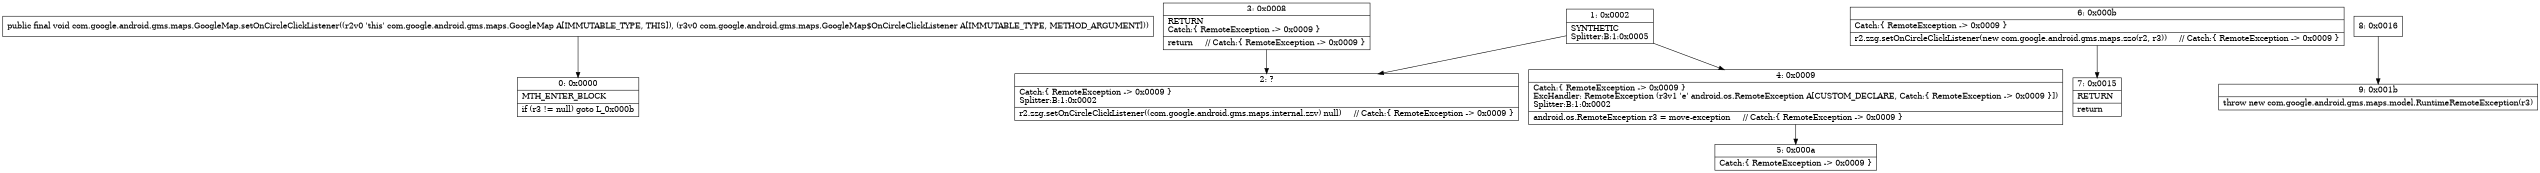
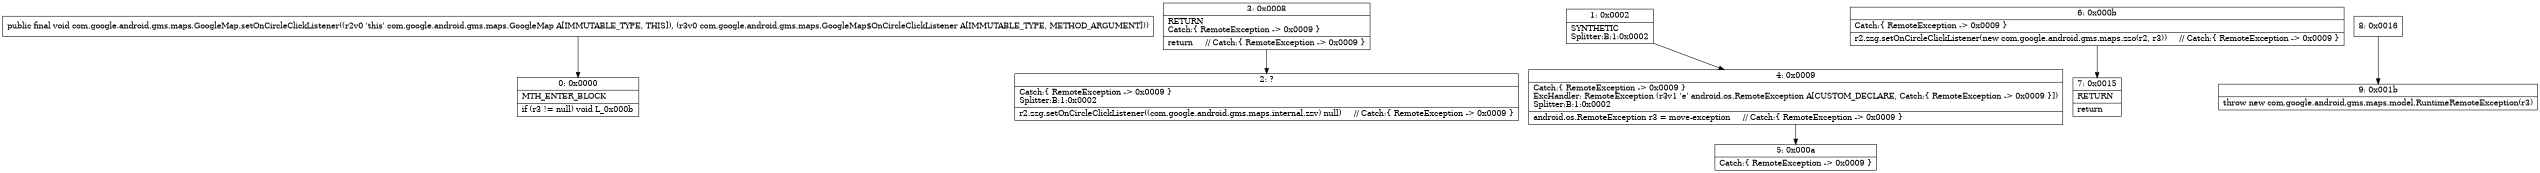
  digraph {
    node [shape=record]
-   n1 [label="{0\:\ 0x0000|MTH_ENTER_BLOCK\l|if (r3 != null) goto L_0x000b\l}"]
-   n2 [label="{1\:\ 0x0002|SYNTHETIC\lSplitter:B:1:0x0005\l}"]
+   n1 [label="{0\:\ 0x0000|MTH_ENTER_BLOCK\l|if (r3 != null) void L_0x000b\l}"]
+   n2 [label="{1\:\ 0x0002|SYNTHETIC\lSplitter:B:1:0x0002\l}"]
    n3 [label="{2\:\ ?|Catch:\{ RemoteException \-\> 0x0009 \}\lSplitter:B:1:0x0002\l|r2.zzg.setOnCircleClickListener((com.google.android.gms.maps.internal.zzv) null)     \/\/ Catch:\{ RemoteException \-\> 0x0009 \}\l}"]
    n4 [label="{4\:\ 0x0009|Catch:\{ RemoteException \-\> 0x0009 \}\lExcHandler: RemoteException (r3v1 'e' android.os.RemoteException A[CUSTOM_DECLARE, Catch:\{ RemoteException \-\> 0x0009 \}])\lSplitter:B:1:0x0002\l|android.os.RemoteException r3 = move\-exception     \/\/ Catch:\{ RemoteException \-\> 0x0009 \}\l}"]
    n5 [label="{6\:\ 0x000b|Catch:\{ RemoteException \-\> 0x0009 \}\l|r2.zzg.setOnCircleClickListener(new com.google.android.gms.maps.zzo(r2, r3))     \/\/ Catch:\{ RemoteException \-\> 0x0009 \}\l}"]
    n6 [label="{7\:\ 0x0015|RETURN\l|return\l}"]
    n7 [label="{5\:\ 0x000a|Catch:\{ RemoteException \-\> 0x0009 \}\l}"]
    n8 [label="{3\:\ 0x0008|RETURN\lCatch:\{ RemoteException \-\> 0x0009 \}\l|return     \/\/ Catch:\{ RemoteException \-\> 0x0009 \}\l}"]
    n9 [label="{8\:\ 0x0016}"]
    n10 [label="{9\:\ 0x001b|throw new com.google.android.gms.maps.model.RuntimeRemoteException(r3)\l}"]
    n11 [label="{public final void com.google.android.gms.maps.GoogleMap.setOnCircleClickListener((r2v0 'this' com.google.android.gms.maps.GoogleMap A[IMMUTABLE_TYPE, THIS]), (r3v0 com.google.android.gms.maps.GoogleMap$OnCircleClickListener A[IMMUTABLE_TYPE, METHOD_ARGUMENT])) }"]
-   n2 -> n3
    n2 -> n4
    n4 -> n7
    n5 -> n6
    n8 -> n3
    n9 -> n10
    n11 -> n1
  }
